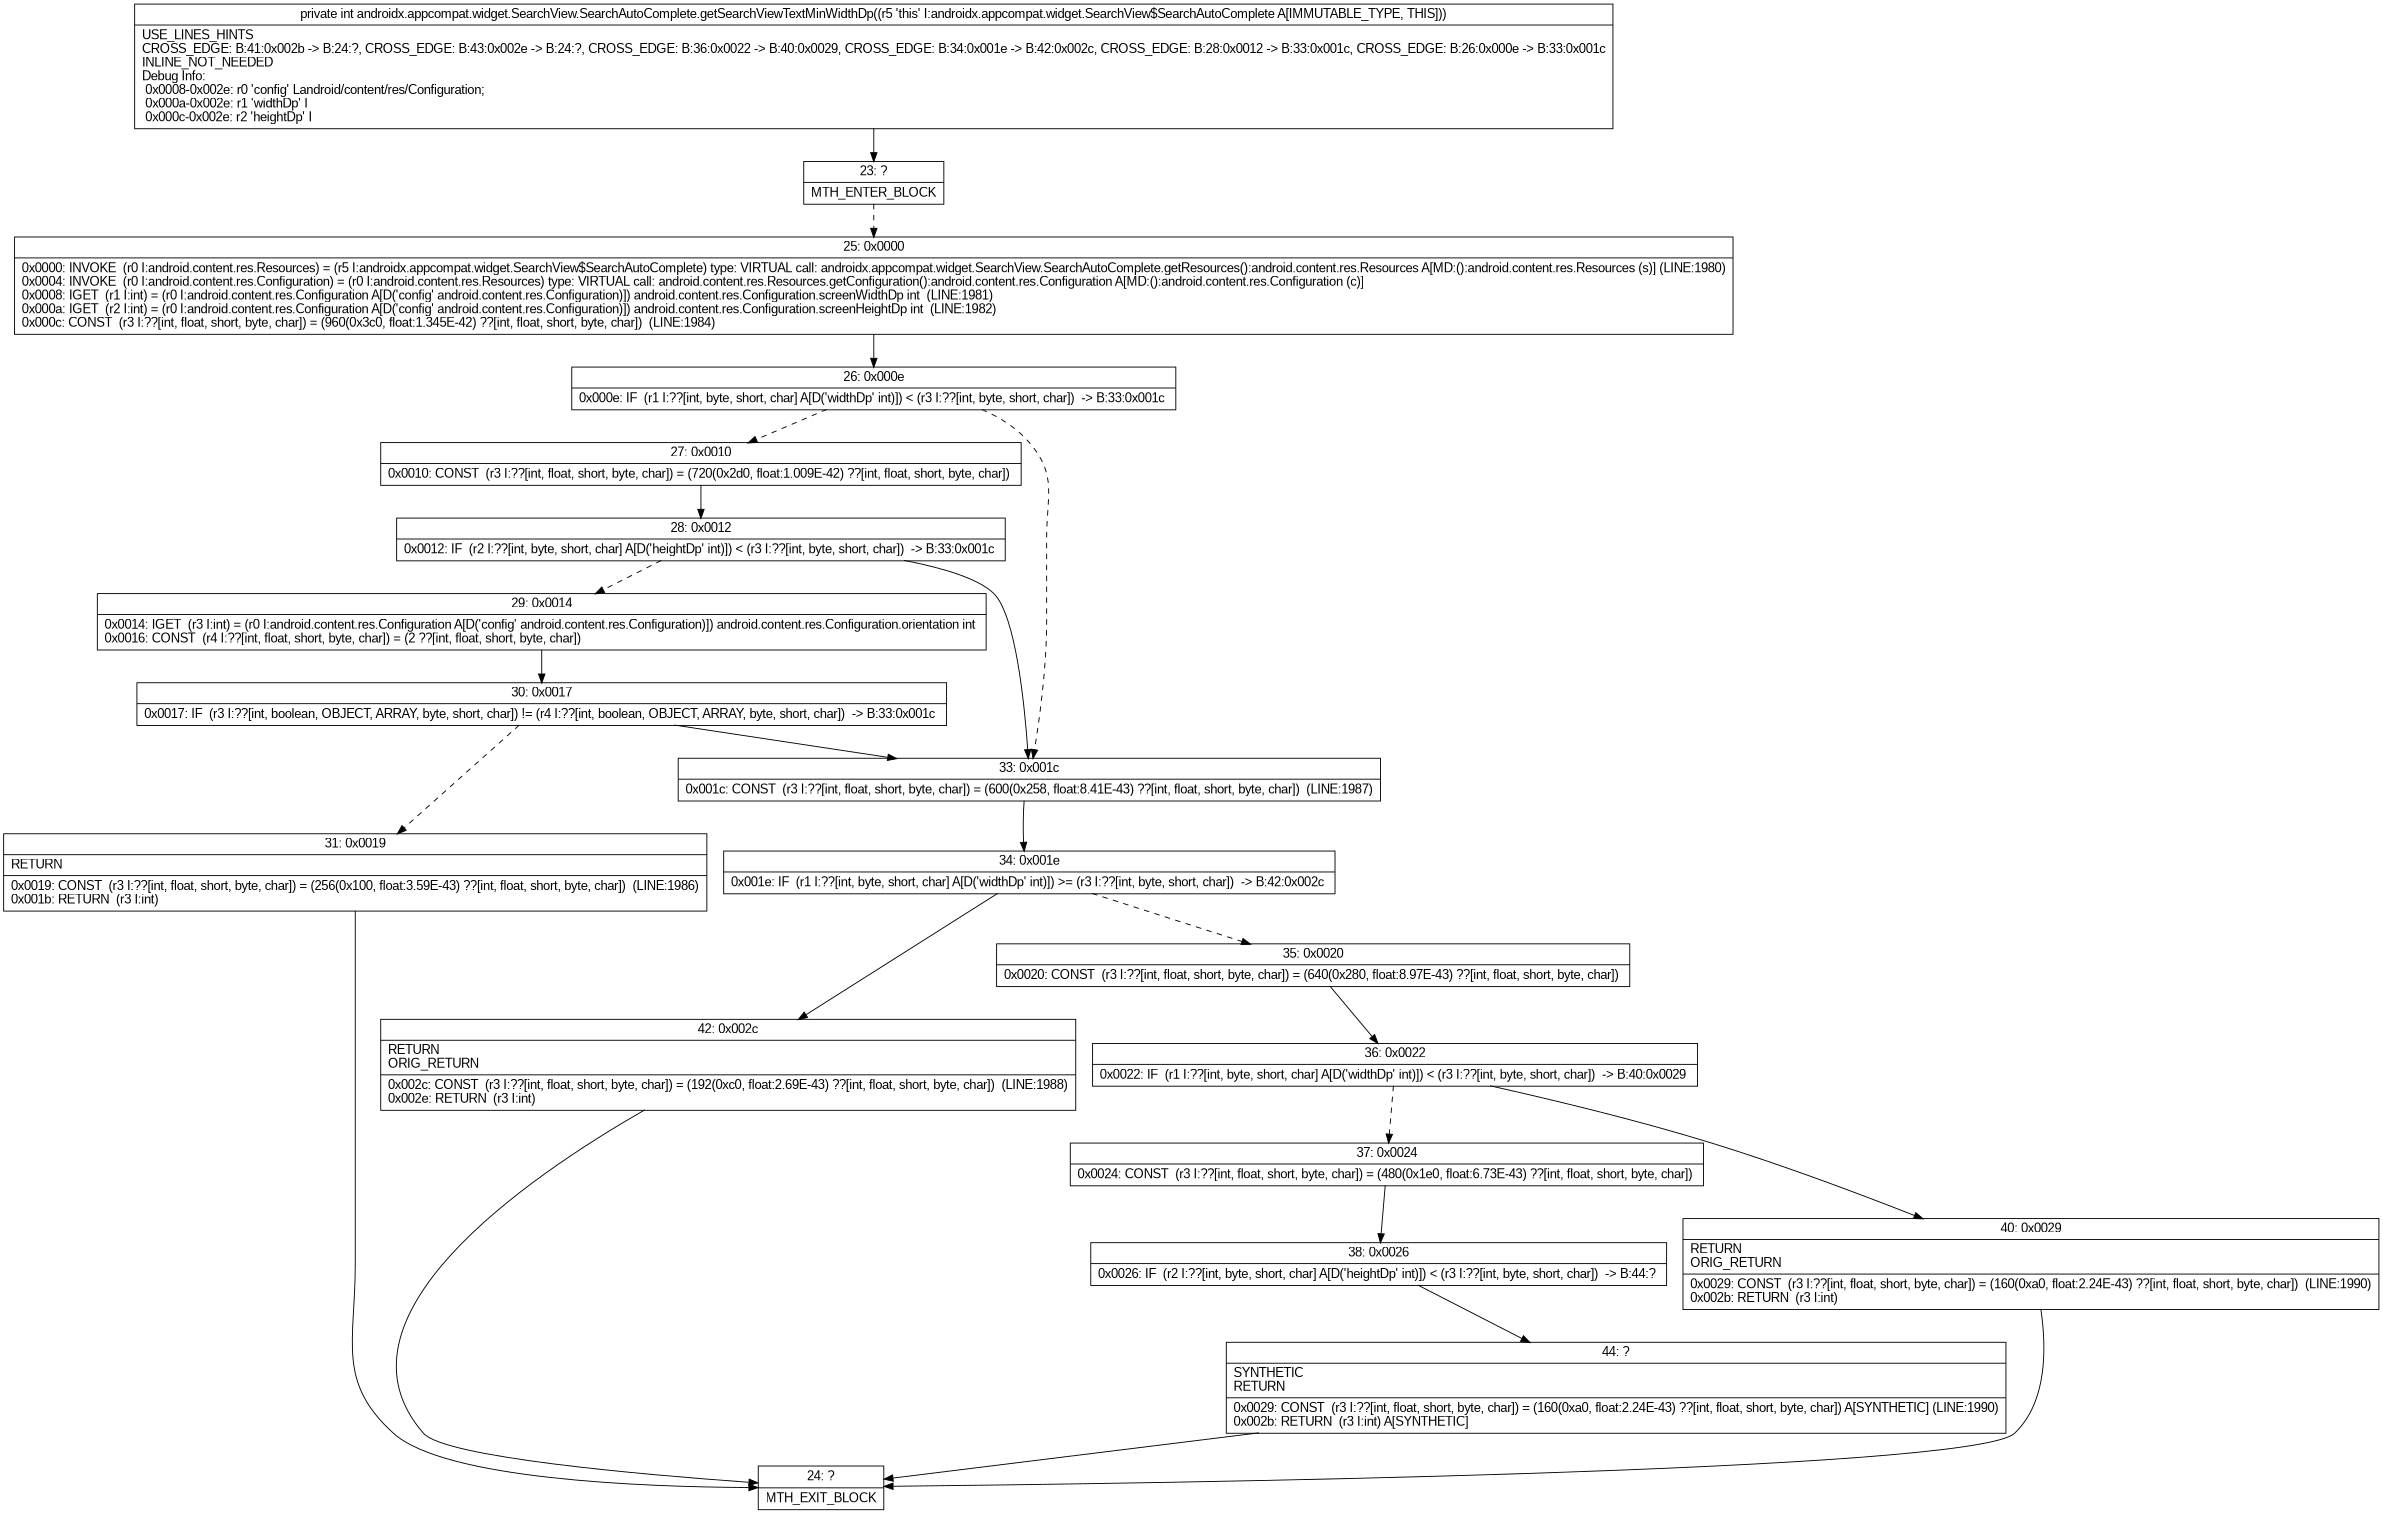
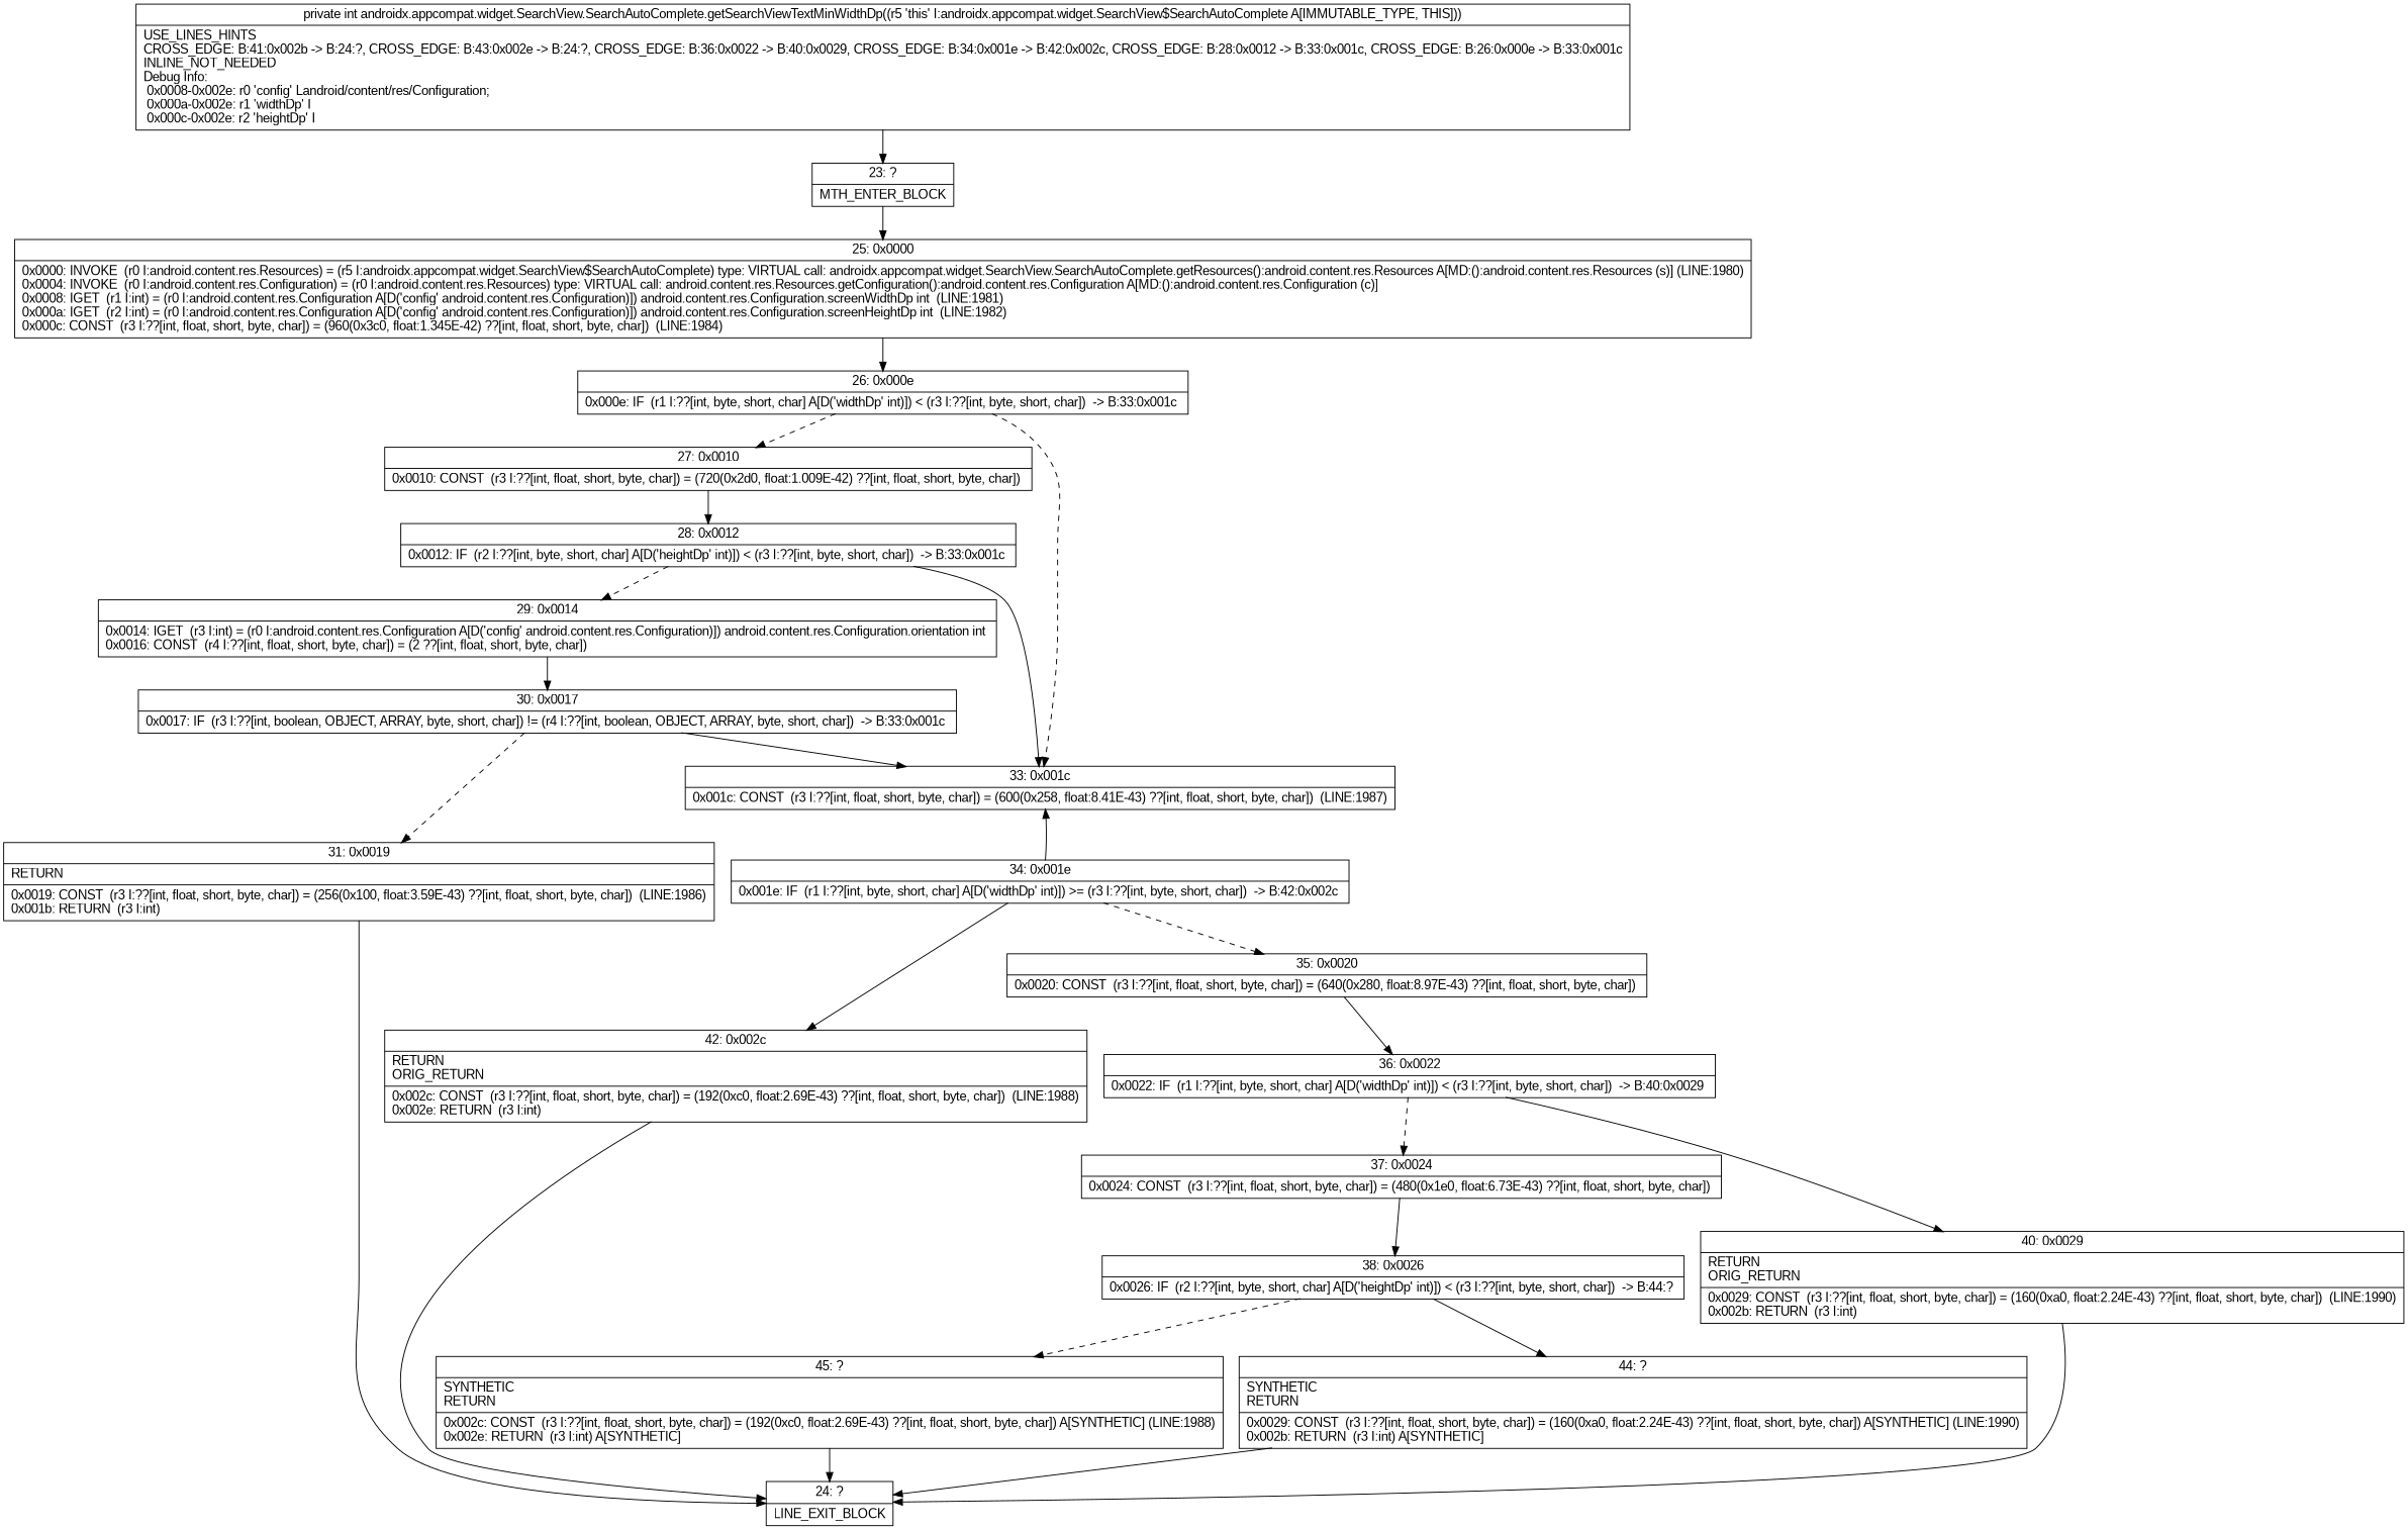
  digraph {
    fontname="Liberation Sans"
    node [fontname="Liberation Sans" shape=record]
    edge [fontname="Liberation Sans"]
    n1 [label="{23\:\ ?|MTH_ENTER_BLOCK\l}"]
    n2 [label="{25\:\ 0x0000|0x0000: INVOKE  (r0 I:android.content.res.Resources) = (r5 I:androidx.appcompat.widget.SearchView$SearchAutoComplete) type: VIRTUAL call: androidx.appcompat.widget.SearchView.SearchAutoComplete.getResources():android.content.res.Resources A[MD:():android.content.res.Resources (s)] (LINE:1980)\l0x0004: INVOKE  (r0 I:android.content.res.Configuration) = (r0 I:android.content.res.Resources) type: VIRTUAL call: android.content.res.Resources.getConfiguration():android.content.res.Configuration A[MD:():android.content.res.Configuration (c)]\l0x0008: IGET  (r1 I:int) = (r0 I:android.content.res.Configuration A[D('config' android.content.res.Configuration)]) android.content.res.Configuration.screenWidthDp int  (LINE:1981)\l0x000a: IGET  (r2 I:int) = (r0 I:android.content.res.Configuration A[D('config' android.content.res.Configuration)]) android.content.res.Configuration.screenHeightDp int  (LINE:1982)\l0x000c: CONST  (r3 I:??[int, float, short, byte, char]) = (960(0x3c0, float:1.345E\-42) ??[int, float, short, byte, char])  (LINE:1984)\l}"]
    n3 [label="{26\:\ 0x000e|0x000e: IF  (r1 I:??[int, byte, short, char] A[D('widthDp' int)]) \< (r3 I:??[int, byte, short, char])  \-\> B:33:0x001c \l}"]
    n4 [label="{27\:\ 0x0010|0x0010: CONST  (r3 I:??[int, float, short, byte, char]) = (720(0x2d0, float:1.009E\-42) ??[int, float, short, byte, char]) \l}"]
    n5 [label="{33\:\ 0x001c|0x001c: CONST  (r3 I:??[int, float, short, byte, char]) = (600(0x258, float:8.41E\-43) ??[int, float, short, byte, char])  (LINE:1987)\l}"]
    n6 [label="{28\:\ 0x0012|0x0012: IF  (r2 I:??[int, byte, short, char] A[D('heightDp' int)]) \< (r3 I:??[int, byte, short, char])  \-\> B:33:0x001c \l}"]
    n7 [label="{34\:\ 0x001e|0x001e: IF  (r1 I:??[int, byte, short, char] A[D('widthDp' int)]) \>= (r3 I:??[int, byte, short, char])  \-\> B:42:0x002c \l}"]
    n8 [label="{29\:\ 0x0014|0x0014: IGET  (r3 I:int) = (r0 I:android.content.res.Configuration A[D('config' android.content.res.Configuration)]) android.content.res.Configuration.orientation int \l0x0016: CONST  (r4 I:??[int, float, short, byte, char]) = (2 ??[int, float, short, byte, char]) \l}"]
    n9 [label="{30\:\ 0x0017|0x0017: IF  (r3 I:??[int, boolean, OBJECT, ARRAY, byte, short, char]) != (r4 I:??[int, boolean, OBJECT, ARRAY, byte, short, char])  \-\> B:33:0x001c \l}"]
    n10 [label="{31\:\ 0x0019|RETURN\l|0x0019: CONST  (r3 I:??[int, float, short, byte, char]) = (256(0x100, float:3.59E\-43) ??[int, float, short, byte, char])  (LINE:1986)\l0x001b: RETURN  (r3 I:int) \l}"]
-   n11 [label="{24\:\ ?|MTH_EXIT_BLOCK\l}"]
+   n11 [label="{24\:\ ?|LINE_EXIT_BLOCK\l}"]
    n12 [label="{35\:\ 0x0020|0x0020: CONST  (r3 I:??[int, float, short, byte, char]) = (640(0x280, float:8.97E\-43) ??[int, float, short, byte, char]) \l}"]
    n13 [label="{42\:\ 0x002c|RETURN\lORIG_RETURN\l|0x002c: CONST  (r3 I:??[int, float, short, byte, char]) = (192(0xc0, float:2.69E\-43) ??[int, float, short, byte, char])  (LINE:1988)\l0x002e: RETURN  (r3 I:int) \l}"]
    n14 [label="{36\:\ 0x0022|0x0022: IF  (r1 I:??[int, byte, short, char] A[D('widthDp' int)]) \< (r3 I:??[int, byte, short, char])  \-\> B:40:0x0029 \l}"]
    n15 [label="{37\:\ 0x0024|0x0024: CONST  (r3 I:??[int, float, short, byte, char]) = (480(0x1e0, float:6.73E\-43) ??[int, float, short, byte, char]) \l}"]
    n16 [label="{40\:\ 0x0029|RETURN\lORIG_RETURN\l|0x0029: CONST  (r3 I:??[int, float, short, byte, char]) = (160(0xa0, float:2.24E\-43) ??[int, float, short, byte, char])  (LINE:1990)\l0x002b: RETURN  (r3 I:int) \l}"]
    n17 [label="{38\:\ 0x0026|0x0026: IF  (r2 I:??[int, byte, short, char] A[D('heightDp' int)]) \< (r3 I:??[int, byte, short, char])  \-\> B:44:? \l}"]
    n18 [label="{44\:\ ?|SYNTHETIC\lRETURN\l|0x0029: CONST  (r3 I:??[int, float, short, byte, char]) = (160(0xa0, float:2.24E\-43) ??[int, float, short, byte, char]) A[SYNTHETIC] (LINE:1990)\l0x002b: RETURN  (r3 I:int) A[SYNTHETIC]\l}"]
+   n19 [label="{45\:\ ?|SYNTHETIC\lRETURN\l|0x002c: CONST  (r3 I:??[int, float, short, byte, char]) = (192(0xc0, float:2.69E\-43) ??[int, float, short, byte, char]) A[SYNTHETIC] (LINE:1988)\l0x002e: RETURN  (r3 I:int) A[SYNTHETIC]\l}"]
    n20 [label="{private int androidx.appcompat.widget.SearchView.SearchAutoComplete.getSearchViewTextMinWidthDp((r5 'this' I:androidx.appcompat.widget.SearchView$SearchAutoComplete A[IMMUTABLE_TYPE, THIS]))  | USE_LINES_HINTS\lCROSS_EDGE: B:41:0x002b \-\> B:24:?, CROSS_EDGE: B:43:0x002e \-\> B:24:?, CROSS_EDGE: B:36:0x0022 \-\> B:40:0x0029, CROSS_EDGE: B:34:0x001e \-\> B:42:0x002c, CROSS_EDGE: B:28:0x0012 \-\> B:33:0x001c, CROSS_EDGE: B:26:0x000e \-\> B:33:0x001c\lINLINE_NOT_NEEDED\lDebug Info:\l  0x0008\-0x002e: r0 'config' Landroid\/content\/res\/Configuration;\l  0x000a\-0x002e: r1 'widthDp' I\l  0x000c\-0x002e: r2 'heightDp' I\l}"]
-   n1 -> n2 [style=dashed]
+   n1 -> n2
    n2 -> n3
    n3 -> n4 [style=dashed]
    n3 -> n5 [style=dashed]
    n4 -> n6
-   n5 -> n7
+   n7 -> n5
    n6 -> n5
    n6 -> n8 [style=dashed]
    n7 -> n12 [style=dashed]
    n7 -> n13
    n8 -> n9
    n9 -> n5
    n9 -> n10 [style=dashed]
    n10 -> n11
    n12 -> n14
    n13 -> n11
    n14 -> n15 [style=dashed]
    n14 -> n16
    n15 -> n17
    n16 -> n11
    n17 -> n18
+   n17 -> n19 [style=dashed]
    n18 -> n11
+   n19 -> n11
    n20 -> n1
  }
